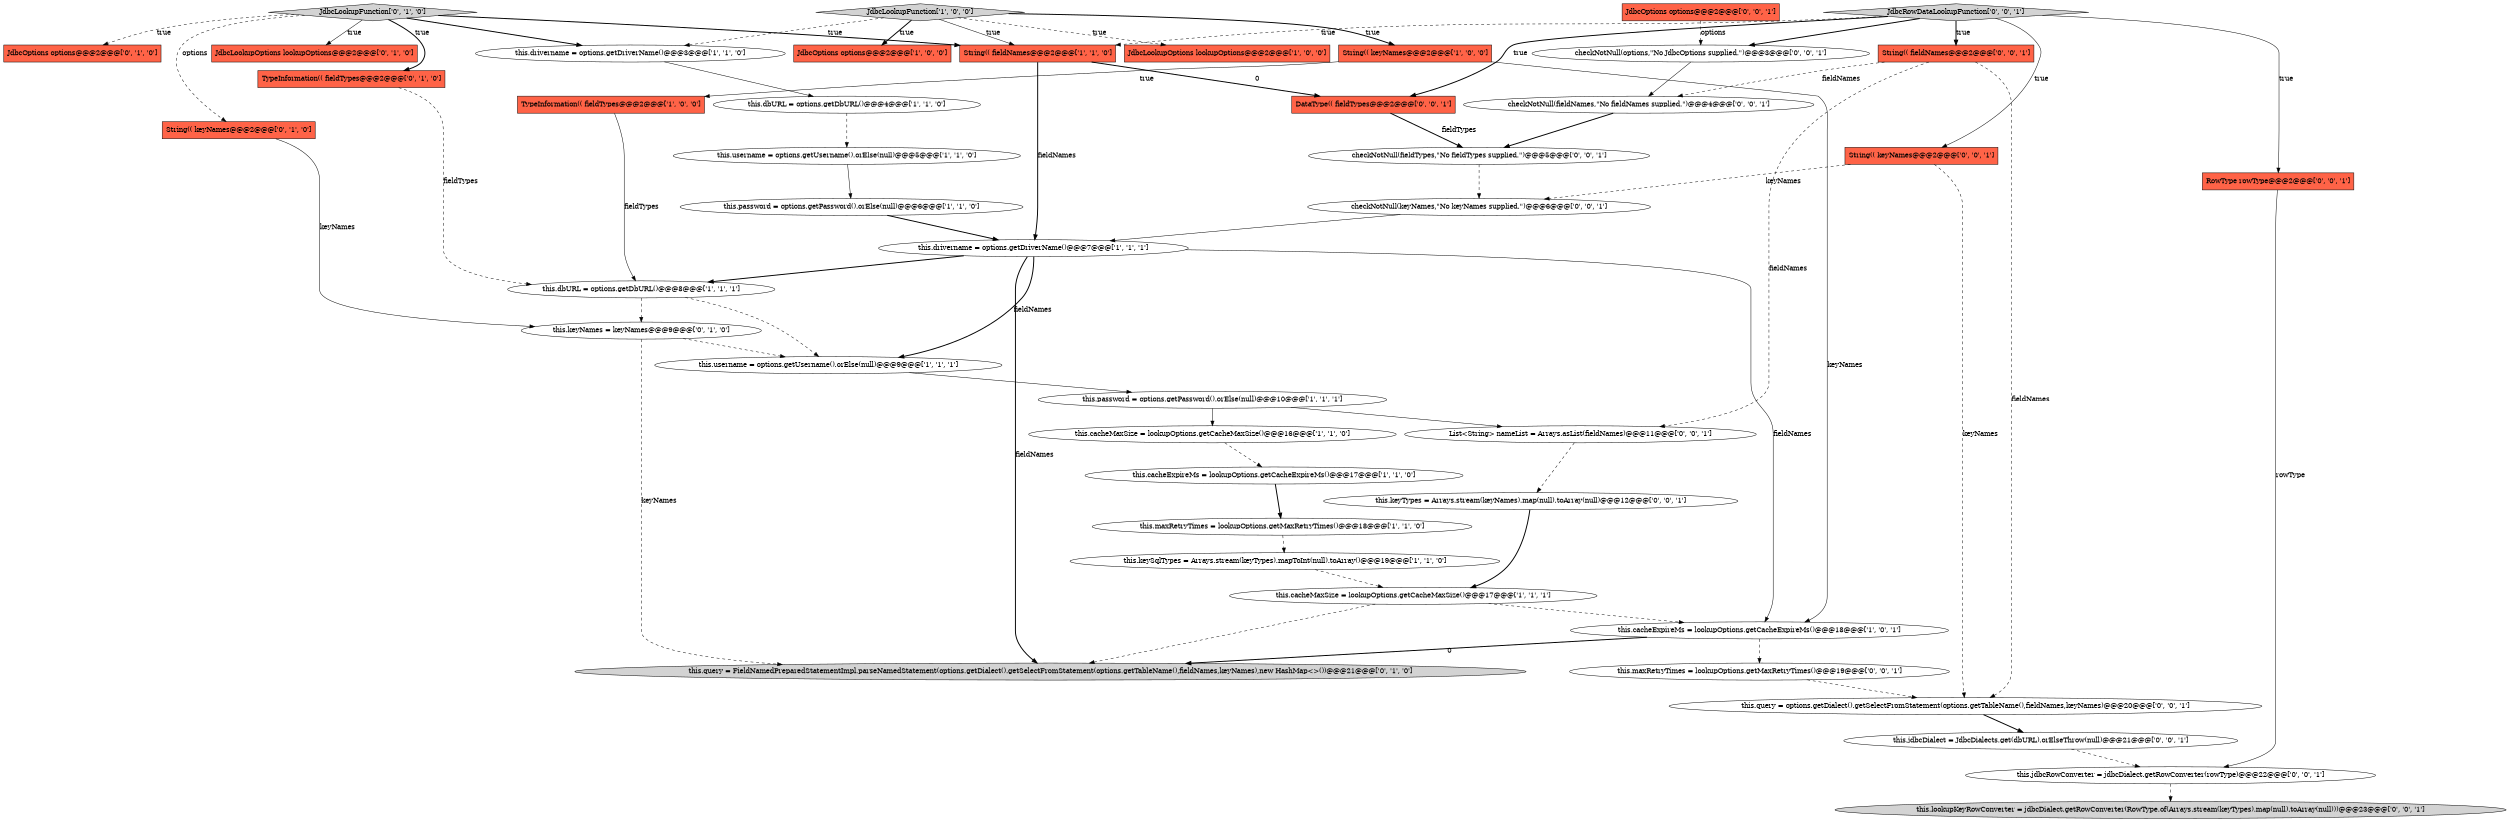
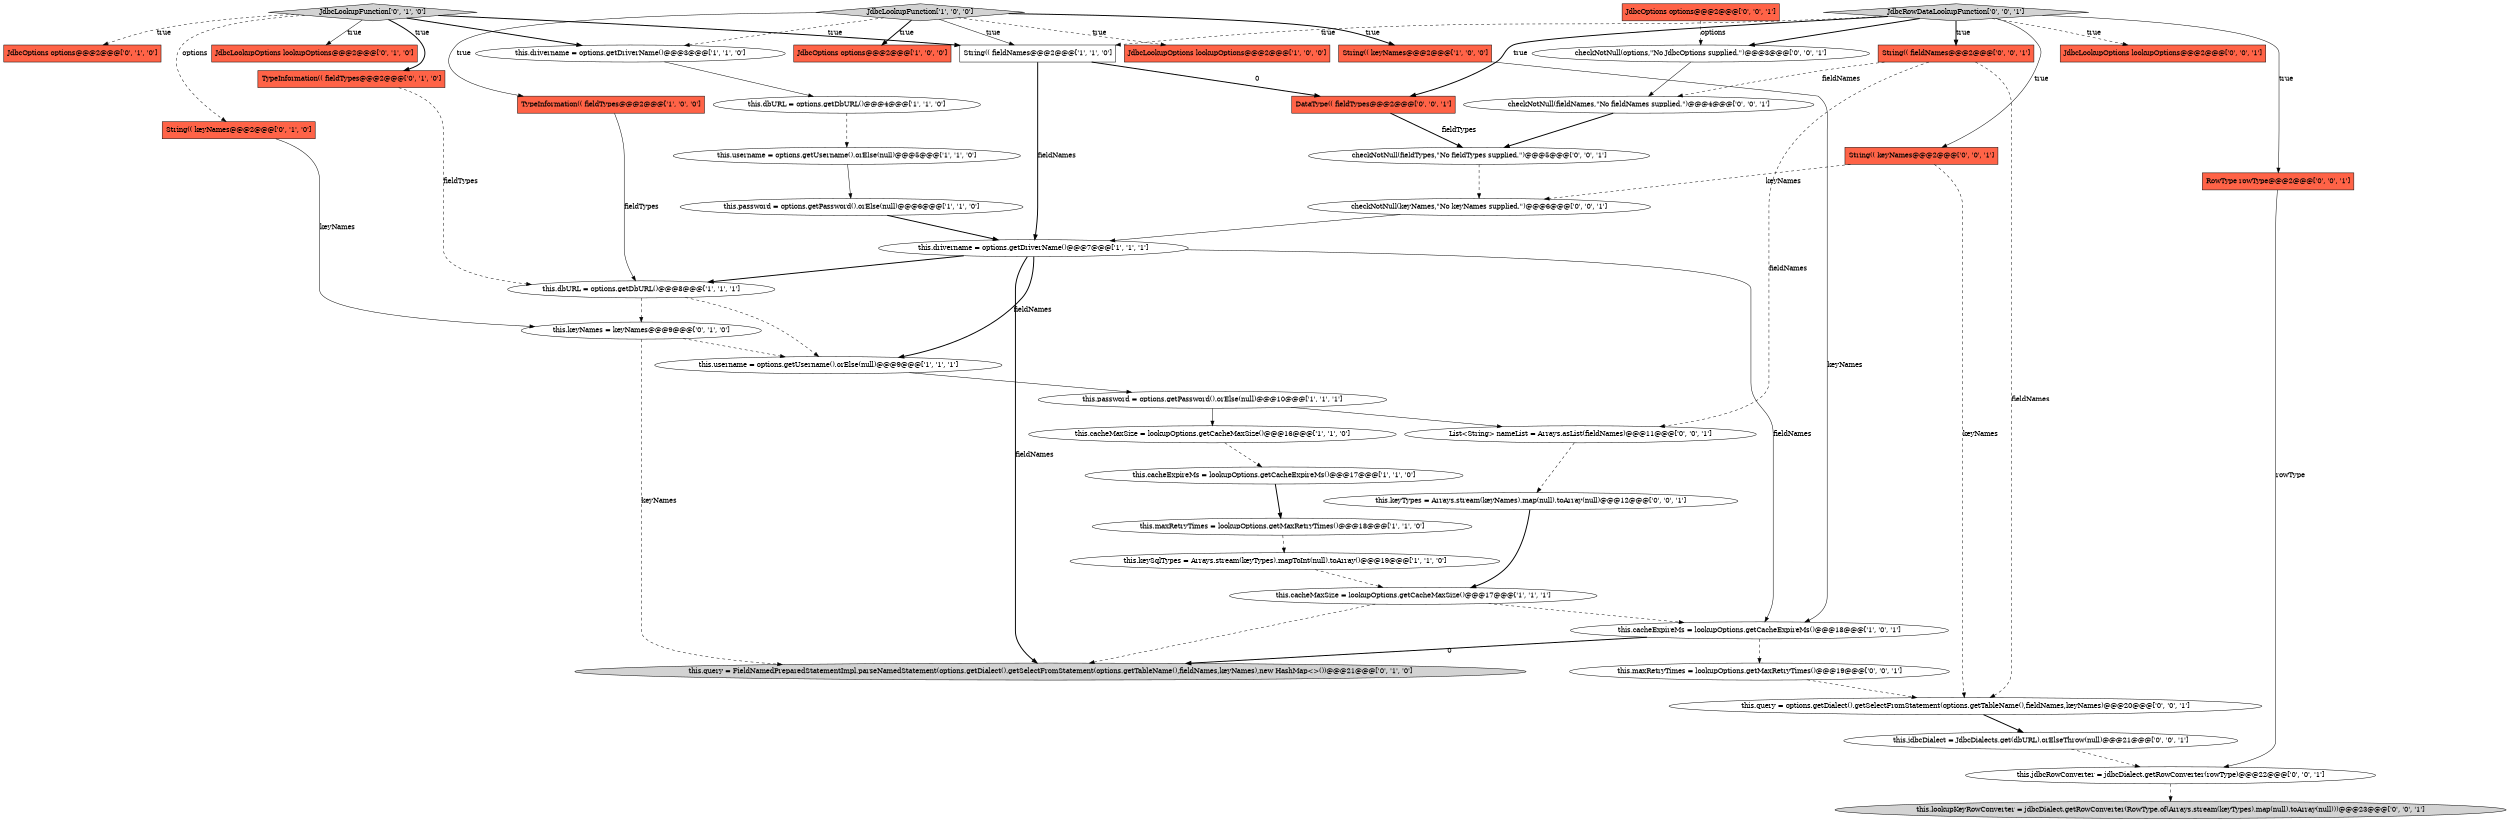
  digraph {
    node [fillcolor=white shape=ellipse style=filled]
    edge [style=dashed]
    n1 [fillcolor=tomato label="TypeInformation(( fieldTypes@@@2@@@['0', '1', '0']" shape=box]
    n2 [label="this.dbURL = options.getDbURL()@@@8@@@['1', '1', '1']"]
    n3 [label="this.username = options.getUsername().orElse(null)@@@9@@@['1', '1', '1']"]
    n4 [label="this.keyNames = keyNames@@@9@@@['0', '1', '0']"]
    n5 [fillcolor=lightgray label="JdbcLookupFunction['1', '0', '0']" shape=diamond]
-   n6 [fillcolor=tomato label="String(( fieldNames@@@2@@@['1', '1', '0']" shape=box]
+   n6 [label="String(( fieldNames@@@2@@@['1', '1', '0']" shape=box]
    n7 [label="this.drivername = options.getDriverName()@@@3@@@['1', '1', '0']"]
    n8 [fillcolor=tomato label="JdbcLookupOptions lookupOptions@@@2@@@['1', '0', '0']" shape=box]
    n9 [fillcolor=tomato label="String(( keyNames@@@2@@@['1', '0', '0']" shape=box]
    n10 [fillcolor=tomato label="JdbcOptions options@@@2@@@['1', '0', '0']" shape=box]
    n11 [fillcolor=tomato label="TypeInformation(( fieldTypes@@@2@@@['1', '0', '0']" shape=box]
    n12 [label="this.drivername = options.getDriverName()@@@7@@@['1', '1', '1']"]
    n13 [fillcolor=tomato label="DataType(( fieldTypes@@@2@@@['0', '0', '1']" shape=box]
    n14 [label="this.dbURL = options.getDbURL()@@@4@@@['1', '1', '0']"]
    n15 [label="this.cacheExpireMs = lookupOptions.getCacheExpireMs()@@@18@@@['1', '0', '1']"]
    n16 [label="this.password = options.getPassword().orElse(null)@@@10@@@['1', '1', '1']"]
    n17 [label="List<String> nameList = Arrays.asList(fieldNames)@@@11@@@['0', '0', '1']"]
    n18 [label="this.cacheMaxSize = lookupOptions.getCacheMaxSize()@@@16@@@['1', '1', '0']"]
    n19 [label="this.username = options.getUsername().orElse(null)@@@5@@@['1', '1', '0']"]
    n20 [label="this.password = options.getPassword().orElse(null)@@@6@@@['1', '1', '0']"]
    n21 [fillcolor=lightgray label="this.lookupKeyRowConverter = jdbcDialect.getRowConverter(RowType.of(Arrays.stream(keyTypes).map(null).toArray(null)))@@@23@@@['0', '0', '1']"]
    n22 [label="checkNotNull(options,\"No JdbcOptions supplied.\")@@@3@@@['0', '0', '1']"]
    n23 [label="checkNotNull(fieldNames,\"No fieldNames supplied.\")@@@4@@@['0', '0', '1']"]
    n24 [label="checkNotNull(fieldTypes,\"No fieldTypes supplied.\")@@@5@@@['0', '0', '1']"]
    n25 [label="checkNotNull(keyNames,\"No keyNames supplied.\")@@@6@@@['0', '0', '1']"]
    n26 [fillcolor=lightgray label="this.query = FieldNamedPreparedStatementImpl.parseNamedStatement(options.getDialect().getSelectFromStatement(options.getTableName(),fieldNames,keyNames),new HashMap<>())@@@21@@@['0', '1', '0']"]
    n27 [fillcolor=tomato label="JdbcOptions options@@@2@@@['0', '1', '0']" shape=box]
+   n28 [fillcolor=tomato label="JdbcLookupOptions lookupOptions@@@2@@@['0', '0', '1']" shape=box]
    n29 [fillcolor=tomato label="RowType rowType@@@2@@@['0', '0', '1']" shape=box]
    n30 [label="this.jdbcRowConverter = jdbcDialect.getRowConverter(rowType)@@@22@@@['0', '0', '1']"]
    n31 [fillcolor=tomato label="JdbcOptions options@@@2@@@['0', '0', '1']" shape=box]
    n32 [label="this.keyTypes = Arrays.stream(keyNames).map(null).toArray(null)@@@12@@@['0', '0', '1']"]
    n33 [label="this.cacheMaxSize = lookupOptions.getCacheMaxSize()@@@17@@@['1', '1', '1']"]
    n34 [label="this.maxRetryTimes = lookupOptions.getMaxRetryTimes()@@@19@@@['0', '0', '1']"]
    n35 [label="this.query = options.getDialect().getSelectFromStatement(options.getTableName(),fieldNames,keyNames)@@@20@@@['0', '0', '1']"]
    n36 [label="this.jdbcDialect = JdbcDialects.get(dbURL).orElseThrow(null)@@@21@@@['0', '0', '1']"]
    n37 [label="this.maxRetryTimes = lookupOptions.getMaxRetryTimes()@@@18@@@['1', '1', '0']"]
    n38 [label="this.keySqlTypes = Arrays.stream(keyTypes).mapToInt(null).toArray()@@@19@@@['1', '1', '0']"]
    n39 [fillcolor=tomato label="String(( keyNames@@@2@@@['0', '0', '1']" shape=box]
    n40 [fillcolor=lightgray label="JdbcRowDataLookupFunction['0', '0', '1']" shape=diamond]
    n41 [fillcolor=tomato label="String(( fieldNames@@@2@@@['0', '0', '1']" shape=box]
    n42 [label="this.cacheExpireMs = lookupOptions.getCacheExpireMs()@@@17@@@['1', '1', '0']"]
    n43 [fillcolor=lightgray label="JdbcLookupFunction['0', '1', '0']" shape=diamond]
    n44 [fillcolor=tomato label="String(( keyNames@@@2@@@['0', '1', '0']" shape=box]
    n45 [fillcolor=tomato label="JdbcLookupOptions lookupOptions@@@2@@@['0', '1', '0']" shape=box]
    n1 -> n2 [label=fieldTypes]
    n2 -> n3
    n2 -> n4
    n3 -> n16 [style=solid]
    n4 -> n3
    n4 -> n26 [label=keyNames]
    n5 -> n6 [label=true style=solid]
    n5 -> n7
    n5 -> n8 [label=true]
    n5 -> n9 [label=true style=bold]
    n5 -> n10 [label=true style=bold]
-   n9 -> n11 [label=true style=solid]
+   n5 -> n11 [label=true style=solid]
    n6 -> n12 [label=fieldNames style=bold]
    n6 -> n13 [label=0 style=bold]
    n7 -> n14 [style=solid]
    n9 -> n15 [label=keyNames style=solid]
    n11 -> n2 [label=fieldTypes style=solid]
    n12 -> n2 [style=bold]
    n12 -> n3 [label=fieldNames style=bold]
    n12 -> n15 [label=fieldNames style=solid]
    n12 -> n26 [label=fieldNames style=bold]
    n13 -> n24 [label=fieldTypes style=bold]
    n14 -> n19
    n15 -> n26 [label=0 style=bold]
    n15 -> n34
    n16 -> n17 [style=solid]
    n16 -> n18 [style=solid]
    n17 -> n32
    n18 -> n42
    n19 -> n20 [style=solid]
    n20 -> n12 [style=bold]
    n22 -> n23 [style=solid]
    n23 -> n24 [style=bold]
    n24 -> n25
    n25 -> n12 [style=solid]
    n29 -> n30 [label=rowType style=solid]
    n30 -> n21
    n31 -> n22 [label=options]
    n32 -> n33 [style=bold]
    n33 -> n15
    n33 -> n26
    n34 -> n35
    n35 -> n36 [style=bold]
    n36 -> n30
    n37 -> n38
    n38 -> n33
    n39 -> n25 [label=keyNames]
    n39 -> n35 [label=keyNames]
    n40 -> n6 [label=true]
    n40 -> n13 [label=true style=bold]
    n40 -> n22 [style=bold]
+   n40 -> n28 [label=true]
    n40 -> n29 [label=true style=solid]
    n40 -> n39 [label=true style=solid]
    n40 -> n41 [label=true style=bold]
    n41 -> n17 [label=fieldNames]
    n41 -> n23 [label=fieldNames]
    n41 -> n35 [label=fieldNames]
    n42 -> n37 [style=bold]
    n43 -> n1 [label=true style=bold]
    n43 -> n6 [label=true style=bold]
    n43 -> n7 [style=bold]
    n43 -> n27 [label=true]
    n43 -> n44 [label=options]
    n43 -> n45 [label=true style=solid]
    n44 -> n4 [label=keyNames style=solid]
  }
